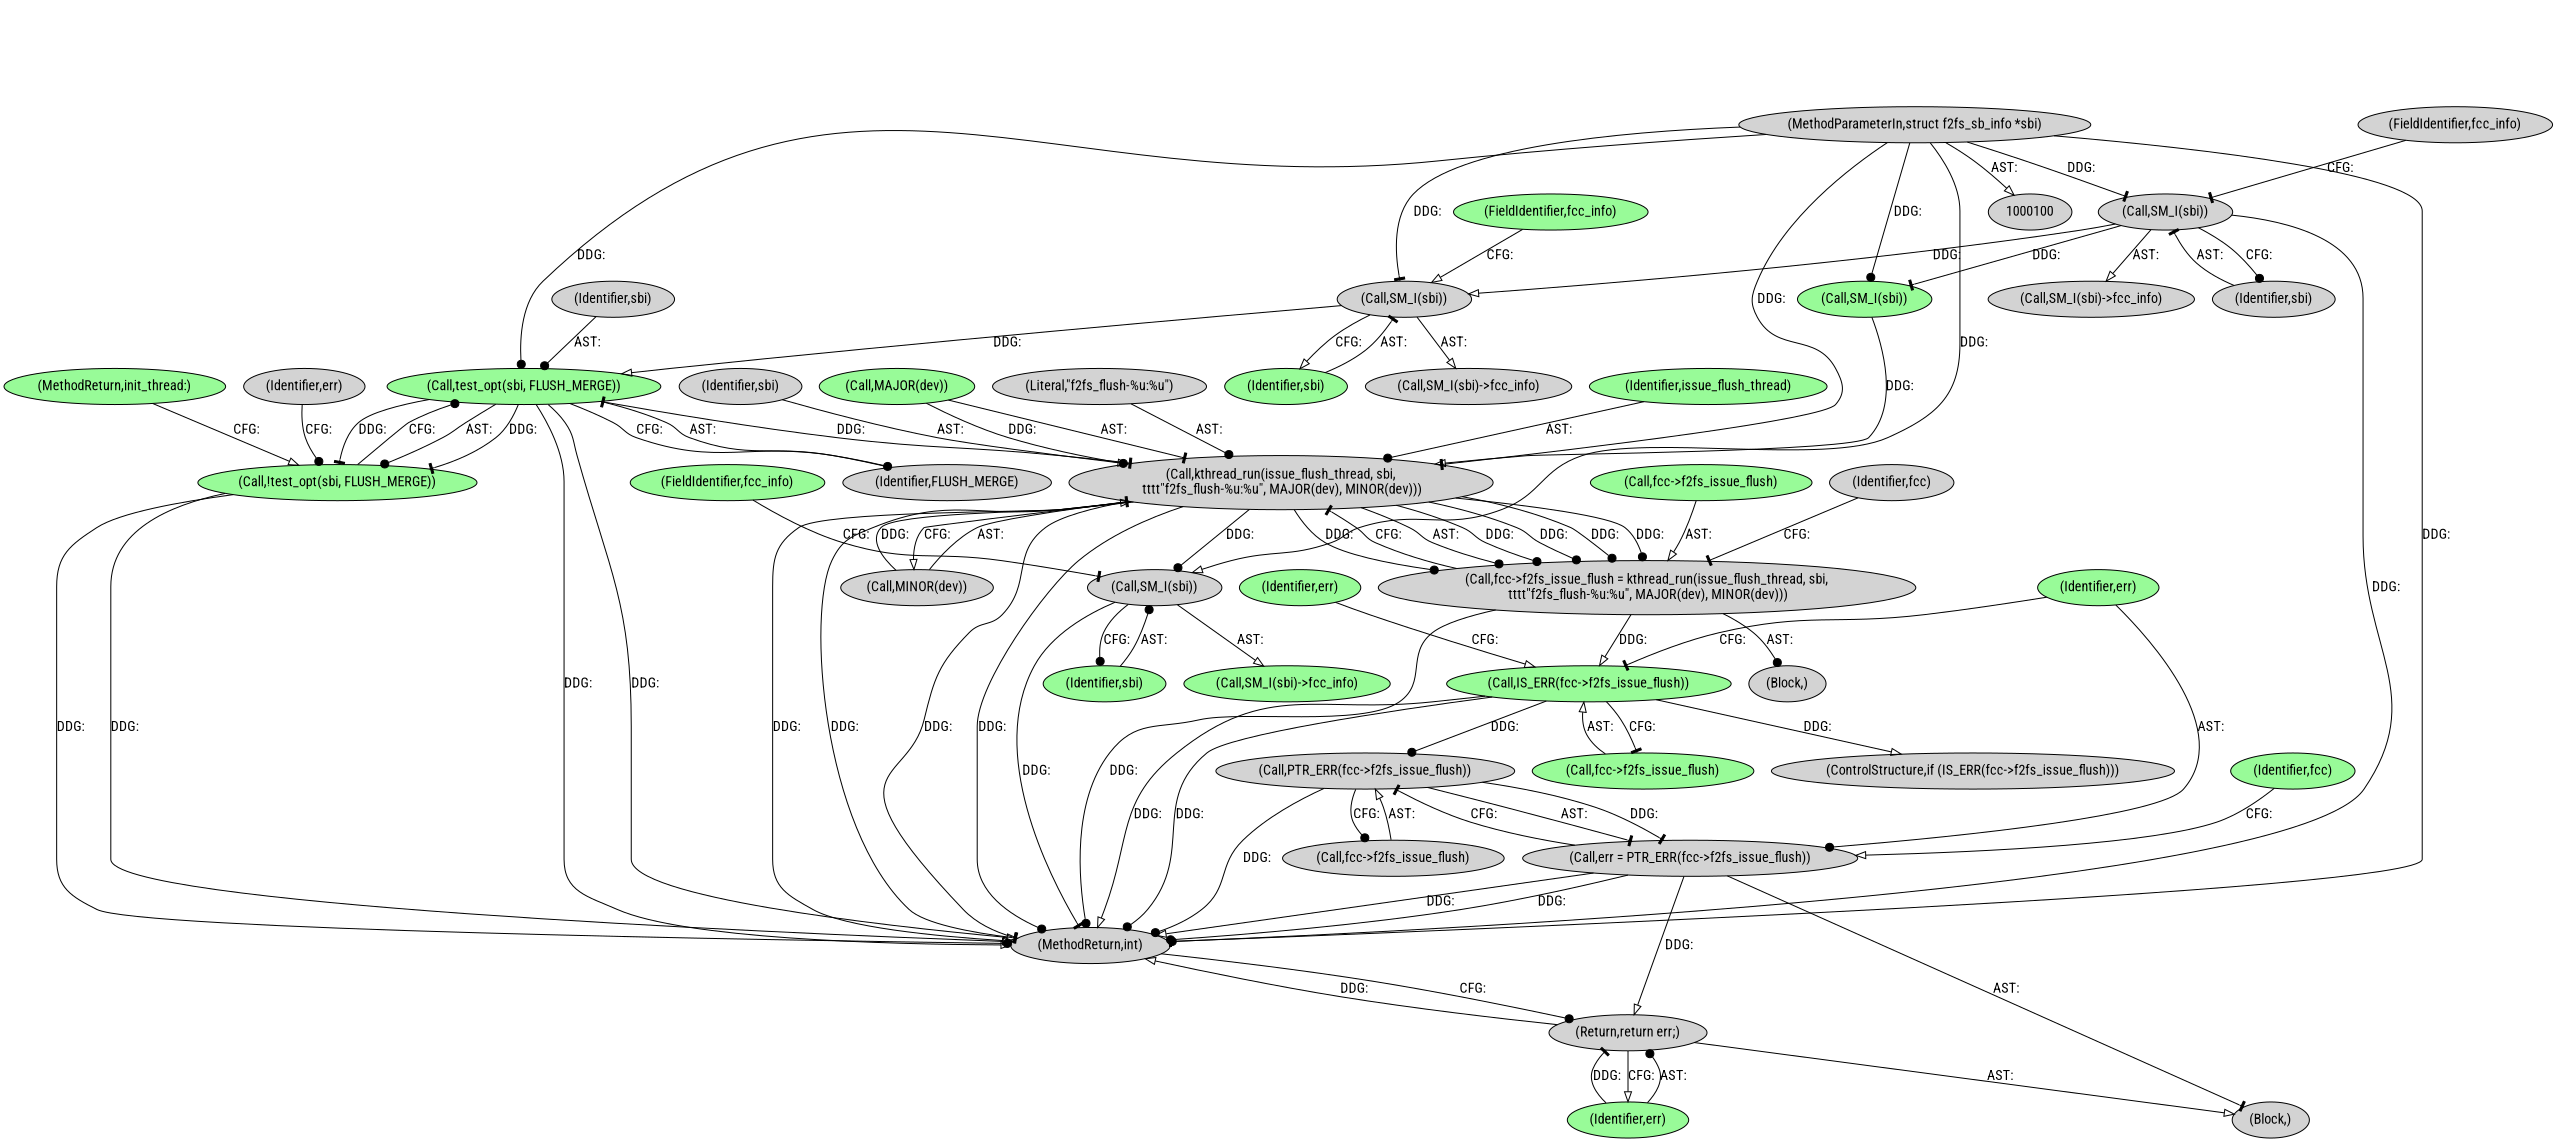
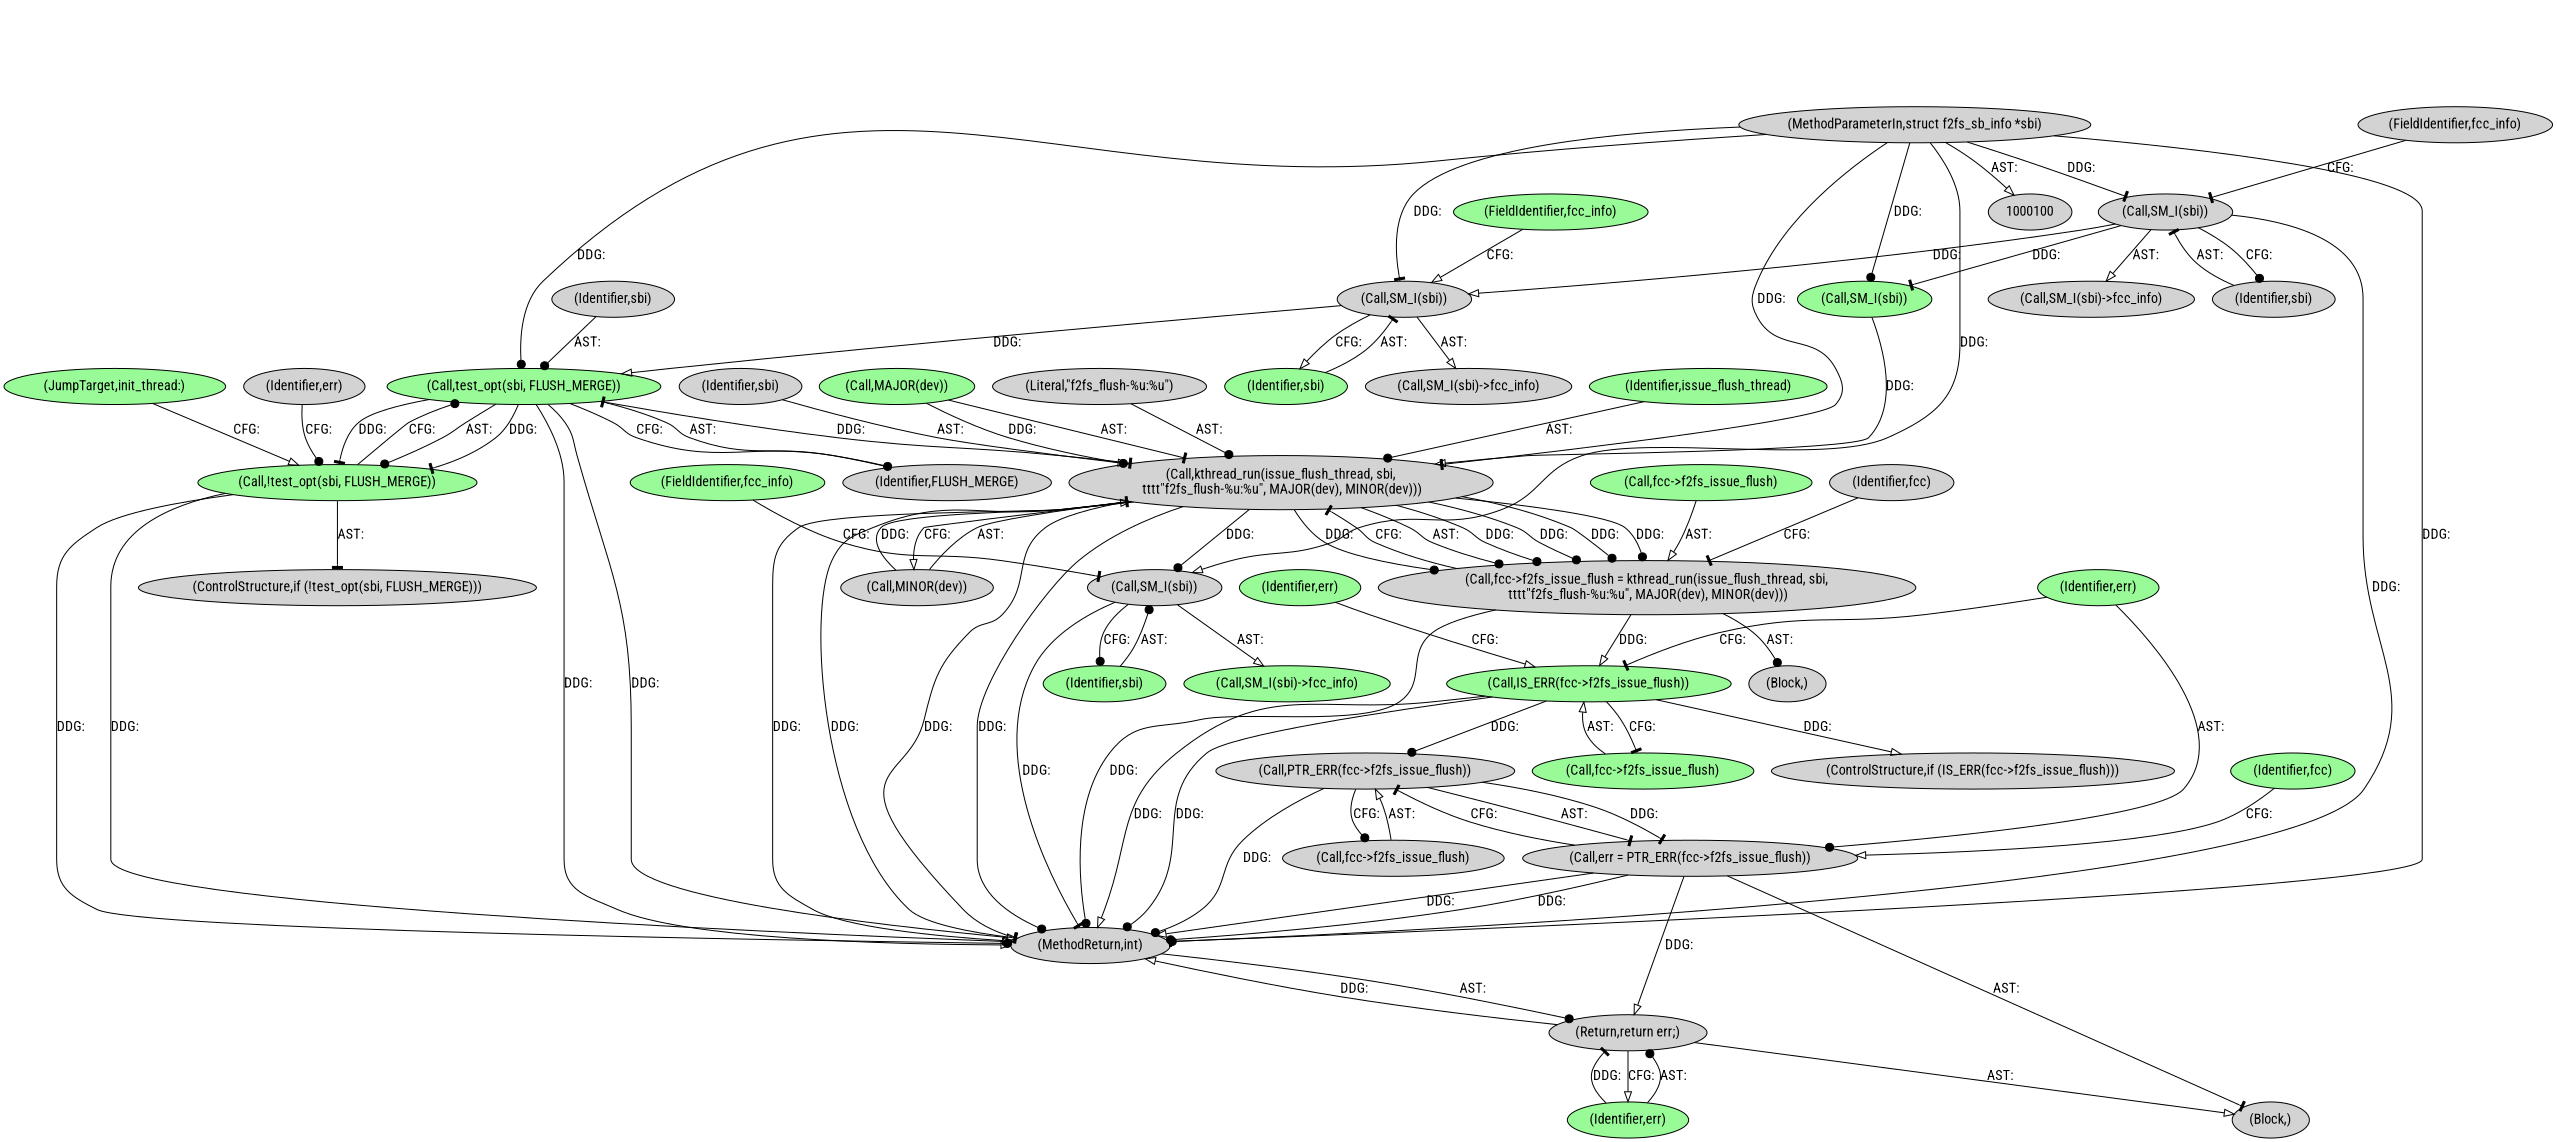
  digraph {
    fontname="Roboto Condensed"
    node [fillcolor=lightgrey fontname="Roboto Condensed" style=filled]
    edge [arrowhead=dot fontname="Roboto Condensed"]
    n1 [label="(Call,SM_I(sbi))"]
    n2 [fillcolor=palegreen label="(Call,test_opt(sbi, FLUSH_MERGE))"]
    n3 [fillcolor=palegreen label="(Identifier,sbi)"]
    n4 [label="(Call,SM_I(sbi)->fcc_info)"]
    n5 [label="(MethodReturn,int)"]
    n6 [label="(Call,kthread_run(issue_flush_thread, sbi,\n \t\t\t\t\"f2fs_flush-%u:%u\", MAJOR(dev), MINOR(dev)))"]
    n7 [fillcolor=palegreen label="(Call,!test_opt(sbi, FLUSH_MERGE))"]
    n8 [label="(Identifier,FLUSH_MERGE)"]
    n9 [label="(Call,SM_I(sbi))"]
    n10 [label="(Call,SM_I(sbi)->fcc_info)"]
    n11 [fillcolor=palegreen label="(Call,SM_I(sbi))"]
    n12 [label="(Identifier,sbi)"]
    n13 [label="(Return,return err;)"]
    n14 [label="(MethodParameterIn,struct f2fs_sb_info *sbi)"]
    n15 [label="(Call,SM_I(sbi))"]
    1000100
    n17 [label="(Call,fcc->f2fs_issue_flush = kthread_run(issue_flush_thread, sbi,\n \t\t\t\t\"f2fs_flush-%u:%u\", MAJOR(dev), MINOR(dev)))"]
    n18 [label="(Call,MINOR(dev))"]
    n19 [fillcolor=palegreen label="(Identifier,sbi)"]
    n20 [fillcolor=palegreen label="(Call,SM_I(sbi)->fcc_info)"]
+   n21 [label="(ControlStructure,if (!test_opt(sbi, FLUSH_MERGE)))"]
    n22 [fillcolor=palegreen label="(Call,IS_ERR(fcc->f2fs_issue_flush))"]
    n23 [label="(Block,)"]
    n24 [label="(Call,PTR_ERR(fcc->f2fs_issue_flush))"]
    n25 [fillcolor=palegreen label="(Call,fcc->f2fs_issue_flush)"]
    n26 [label="(ControlStructure,if (IS_ERR(fcc->f2fs_issue_flush)))"]
    n27 [label="(Call,err = PTR_ERR(fcc->f2fs_issue_flush))"]
    n28 [label="(Call,fcc->f2fs_issue_flush)"]
    n29 [label="(Block,)"]
    n30 [fillcolor=palegreen label="(Identifier,err)"]
    n31 [label="(Identifier,sbi)"]
    n32 [fillcolor=palegreen label="(FieldIdentifier,fcc_info)"]
    n33 [label="(FieldIdentifier,fcc_info)"]
    n34 [label="(Identifier,sbi)"]
    n35 [fillcolor=palegreen label="(FieldIdentifier,fcc_info)"]
    n36 [fillcolor=palegreen label="(Call,MAJOR(dev))"]
-   n37 [fillcolor=palegreen label="(MethodReturn,init_thread:)"]
+   n37 [fillcolor=palegreen label="(JumpTarget,init_thread:)"]
    n38 [fillcolor=palegreen label="(Call,fcc->f2fs_issue_flush)"]
    n39 [label="(Literal,\"f2fs_flush-%u:%u\")"]
    n40 [label="(Identifier,err)"]
    n41 [fillcolor=palegreen label="(Identifier,fcc)"]
    n42 [fillcolor=palegreen label="(Identifier,err)"]
    n43 [label="(Identifier,fcc)"]
    n44 [fillcolor=palegreen label="(Identifier,issue_flush_thread)"]
    n45 [fillcolor=palegreen label="(Identifier,err)"]
    n1 -> n2 [arrowhead=onormal label="DDG: "]
    n1 -> n3 [arrowhead=onormal label="CFG: "]
    n1 -> n4 [arrowhead=onormal label="AST: "]
    n2 -> n5 [arrowhead=onormal label="DDG: "]
    n2 -> n5 [arrowhead=onormal label="DDG: "]
    n2 -> n6 [arrowhead=tee label="DDG: "]
    n2 -> n7 [label="AST: "]
    n2 -> n7 [arrowhead=tee label="DDG: "]
    n2 -> n7 [arrowhead=tee label="DDG: "]
    n2 -> n8 [label="CFG: "]
    n3 -> n1 [arrowhead=tee label="AST: "]
-   n5 -> n13 [label="CFG: "]
+   n5 -> n13 [label="AST: "]
    n6 -> n5 [arrowhead=onormal label="DDG: "]
    n6 -> n5 [arrowhead=tee label="DDG: "]
    n6 -> n5 [arrowhead=tee label="DDG: "]
    n6 -> n5 [label="DDG: "]
    n6 -> n15 [label="DDG: "]
    n6 -> n17 [label="AST: "]
    n6 -> n17 [label="DDG: "]
    n6 -> n17 [label="DDG: "]
    n6 -> n17 [label="DDG: "]
    n6 -> n17 [label="DDG: "]
    n6 -> n17 [label="DDG: "]
    n6 -> n18 [arrowhead=onormal label="CFG: "]
    n7 -> n2 [label="CFG: "]
    n7 -> n5 [label="DDG: "]
    n7 -> n5 [arrowhead=onormal label="DDG: "]
+   n7 -> n21 [arrowhead=tee label="AST: "]
    n8 -> n2 [arrowhead=tee label="AST: "]
    n9 -> n1 [arrowhead=onormal label="DDG: "]
    n9 -> n5 [label="DDG: "]
    n9 -> n10 [arrowhead=onormal label="AST: "]
    n9 -> n11 [arrowhead=tee label="DDG: "]
    n9 -> n12 [label="CFG: "]
    n11 -> n6 [arrowhead=onormal label="DDG: "]
    n12 -> n9 [arrowhead=tee label="AST: "]
    n13 -> n5 [arrowhead=onormal label="DDG: "]
    n13 -> n29 [arrowhead=onormal label="AST: "]
    n13 -> n30 [arrowhead=onormal label="CFG: "]
    n14 -> n1 [arrowhead=tee label="DDG: "]
    n14 -> n2 [label="DDG: "]
    n14 -> n5 [arrowhead=tee label="DDG: "]
    n14 -> n6 [arrowhead=tee label="DDG: "]
    n14 -> n9 [arrowhead=tee label="DDG: "]
    n14 -> n11 [label="DDG: "]
    n14 -> n15 [arrowhead=onormal label="DDG: "]
    n14 -> 1000100 [arrowhead=onormal label="AST: "]
    n15 -> n5 [arrowhead=tee label="DDG: "]
    n15 -> n19 [label="CFG: "]
    n15 -> n20 [arrowhead=onormal label="AST: "]
    n17 -> n5 [label="DDG: "]
    n17 -> n6 [arrowhead=tee label="CFG: "]
    n17 -> n22 [arrowhead=onormal label="DDG: "]
    n17 -> n23 [label="AST: "]
    n18 -> n6 [arrowhead=tee label="AST: "]
    n18 -> n6 [arrowhead=onormal label="DDG: "]
    n19 -> n15 [label="AST: "]
    n22 -> n5 [label="DDG: "]
    n22 -> n5 [arrowhead=onormal label="DDG: "]
    n22 -> n24 [label="DDG: "]
    n22 -> n25 [arrowhead=tee label="CFG: "]
    n22 -> n26 [arrowhead=onormal label="DDG: "]
    n24 -> n5 [label="DDG: "]
    n24 -> n27 [arrowhead=tee label="AST: "]
    n24 -> n27 [arrowhead=tee label="DDG: "]
    n24 -> n28 [label="CFG: "]
    n25 -> n22 [arrowhead=onormal label="AST: "]
    n27 -> n5 [arrowhead=onormal label="DDG: "]
    n27 -> n5 [label="DDG: "]
    n27 -> n13 [arrowhead=onormal label="DDG: "]
    n27 -> n24 [arrowhead=tee label="CFG: "]
    n27 -> n29 [arrowhead=tee label="AST: "]
    n28 -> n24 [arrowhead=onormal label="AST: "]
    n30 -> n13 [label="AST: "]
    n30 -> n13 [arrowhead=tee label="DDG: "]
    n31 -> n6 [arrowhead=onormal label="AST: "]
    n32 -> n1 [arrowhead=onormal label="CFG: "]
    n33 -> n9 [arrowhead=tee label="CFG: "]
    n34 -> n2 [label="AST: "]
    n35 -> n15 [arrowhead=tee label="CFG: "]
    n36 -> n6 [arrowhead=tee label="AST: "]
    n36 -> n6 [label="DDG: "]
    n37 -> n7 [arrowhead=onormal label="CFG: "]
    n38 -> n17 [arrowhead=onormal label="AST: "]
    n39 -> n6 [label="AST: "]
    n40 -> n7 [label="CFG: "]
    n41 -> n27 [arrowhead=onormal label="CFG: "]
    n42 -> n22 [arrowhead=tee label="CFG: "]
    n42 -> n27 [label="AST: "]
    n43 -> n17 [arrowhead=tee label="CFG: "]
    n44 -> n6 [label="AST: "]
    n45 -> n22 [arrowhead=onormal label="CFG: "]
  }
